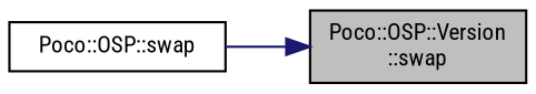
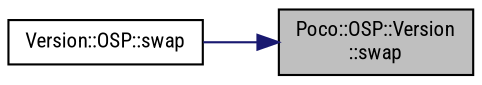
  digraph {
    rankdir=RL
    fontname="Roboto Condensed"
    node [color=black fontname="Roboto Condensed" fontsize=10 shape=record style=filled]
    n1 [fillcolor=grey75 fontcolor=black height=0.2 label="Poco::OSP::Version\l::swap" width=0.4]
-   n2 [fillcolor=white height=0.2 label="Poco::OSP::swap" width=0.4]
+   n2 [fillcolor=white height=0.2 label="Version::OSP::swap" width=0.4]
    n1 -> n2 [color=midnightblue dir=back fontname="Roboto Condensed" fontsize=10 labelfontname=Helvetica labelfontsize=10 style=solid]
  }
